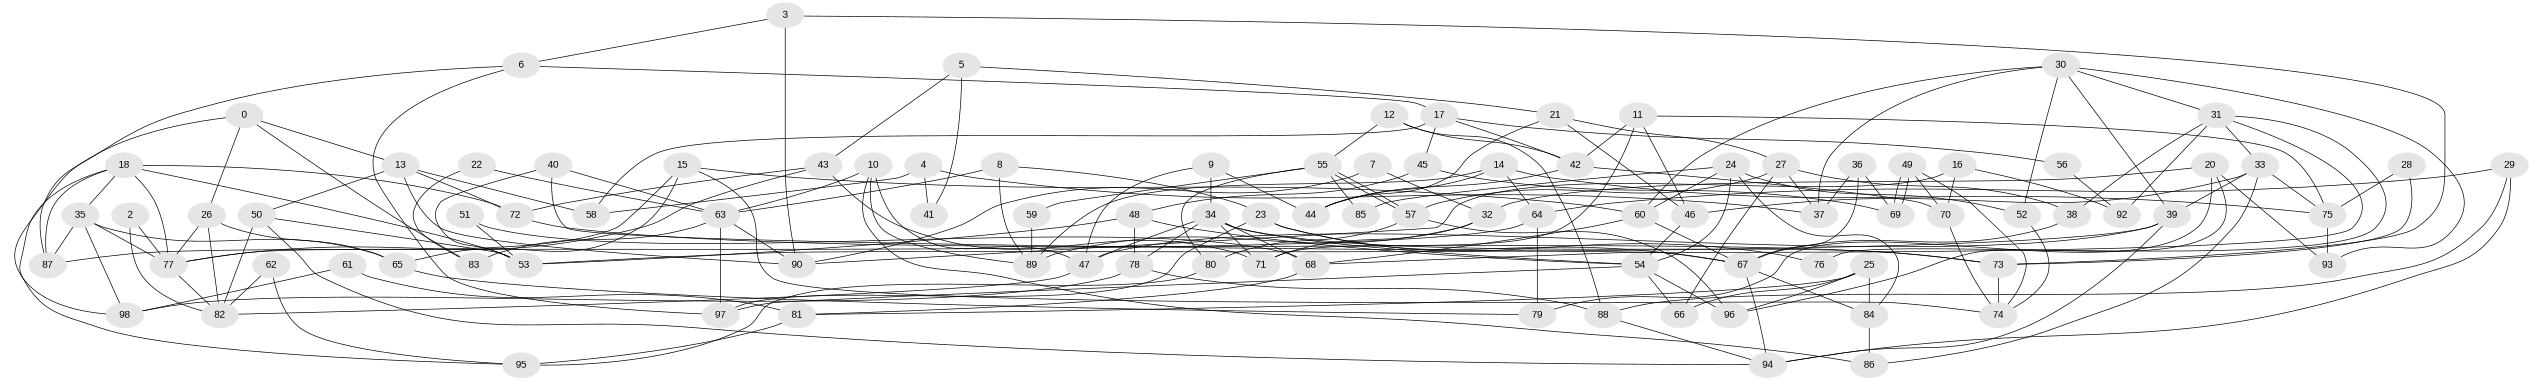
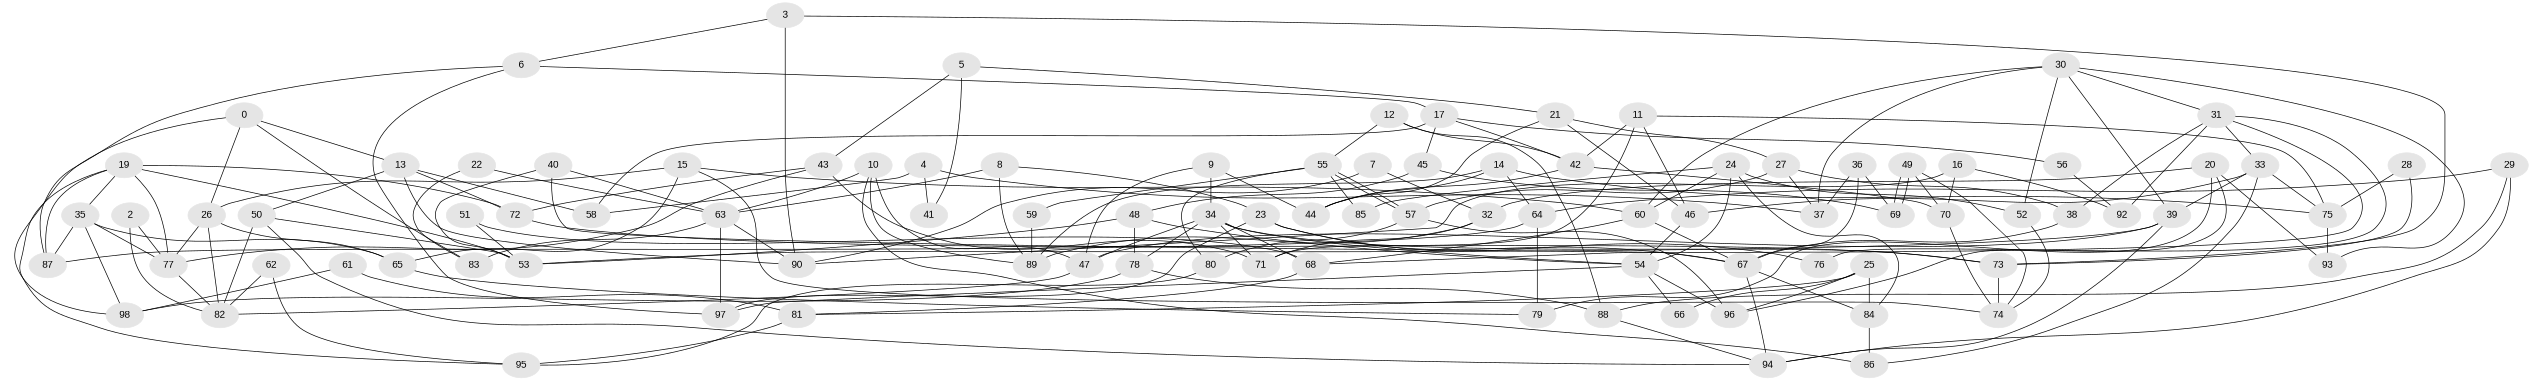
  graph {
    fontname="Liberation Sans"
    node [color=gray90 fontname="Liberation Sans" style=filled]
    edge [fontname="Liberation Sans"]
    n1 [label=0]
    13
    26
    83
    n5 [label=98]
    90
    58
    50
    72
    77
    82
    65
    2
    3
    6
    73
    17
    87
    97
    74
    4
    37
    41
    5
    21
    43
    44
    46
    27
    71
    42
    45
    56
    7
    32
    89
    8
    23
    63
    67
    76
    9
    34
    47
    54
    68
    78
    10
    86
    11
    75
    70
    93
    12
    55
    88
    85
    57
    59
    80
    94
    53
    14
    64
    79
    15
    60
    16
    92
    35
    69
    48
-   18
+   18 [label=19]
    95
    62
    20
    96
    66
    38
    22
    84
    24
    52
    25
    81
    28
    29
    30
    31
    39
    33
    36
    40
    49
    51
    61
    n1 -- 13
    n1 -- 26
    n1 -- 83
    n1 -- n5
    13 -- 90
    13 -- 58
    13 -- 50
    13 -- 72
    26 -- 77
    26 -- 82
    26 -- 65
    50 -- 82
    50 -- 94
    50 -- 53
    72 -- 73
    77 -- 82
    65 -- 79
    2 -- 77
    2 -- 82
    3 -- 90
    3 -- 6
    3 -- 73
    6 -- 17
    6 -- 87
    6 -- 97
    73 -- 74
    17 -- 58
    17 -- 42
    17 -- 45
    17 -- 56
    4 -- 58
    4 -- 37
    4 -- 41
    5 -- 41
    5 -- 21
    5 -- 43
    21 -- 44
    21 -- 46
    21 -- 27
    43 -- 72
    43 -- 77
    43 -- 71
    46 -- 54
    27 -- 37
    27 -- 57
-   27 -- 66
    27 -- 38
    42 -- 44
    42 -- 70
    45 -- 69
    45 -- 48
    56 -- 92
    7 -- 90
    7 -- 32
    32 -- 71
    32 -- 89
    8 -- 89
    8 -- 23
    8 -- 63
    23 -- 97
    23 -- 67
    23 -- 76
    63 -- 83
    63 -- 90
    63 -- 97
    67 -- 94
    67 -- 84
    9 -- 44
    9 -- 34
    9 -- 47
    34 -- 73
    34 -- 71
    34 -- 47
    34 -- 54
    34 -- 68
    34 -- 78
    47 -- 82
    54 -- 97
    54 -- 96
    54 -- 66
    68 -- 81
    78 -- n5
    78 -- 88
    10 -- 89
    10 -- 63
    10 -- 47
    10 -- 86
    11 -- 46
    11 -- 71
    11 -- 42
    11 -- 75
    75 -- 93
    70 -- 74
    12 -- 42
    12 -- 55
    12 -- 88
    55 -- 85
    55 -- 57
    55 -- 57
    55 -- 59
    55 -- 80
    88 -- 94
    57 -- 80
    57 -- 96
    59 -- 89
    80 -- 95
    14 -- 44
    14 -- 89
    14 -- 75
    14 -- 64
    64 -- 87
    64 -- 79
-   15 -- 77
+   15 -- 26
    15 -- 65
    15 -- 74
    15 -- 60
    60 -- 67
    60 -- 68
    16 -- 90
    16 -- 70
    16 -- 92
    35 -- n5
    35 -- 77
    35 -- 65
    35 -- 87
    48 -- 54
    48 -- 78
    48 -- 53
    18 -- 72
    18 -- 77
    18 -- 87
    18 -- 53
    18 -- 35
    18 -- 95
    62 -- 82
    62 -- 95
    20 -- 32
    20 -- 93
    20 -- 79
    20 -- 96
    38 -- 67
    22 -- 83
    22 -- 63
    84 -- 86
    24 -- 54
    24 -- 85
    24 -- 60
    24 -- 84
    24 -- 52
    52 -- 74
    25 -- 96
    25 -- 66
    25 -- 84
    25 -- 81
    81 -- 95
    28 -- 73
    28 -- 75
    29 -- 88
    29 -- 94
    29 -- 64
    30 -- 37
    30 -- 93
    30 -- 60
    30 -- 52
    30 -- 31
    30 -- 39
    31 -- 76
    31 -- 68
    31 -- 92
    31 -- 38
    31 -- 33
    39 -- 47
    39 -- 94
    39 -- 53
    33 -- 46
    33 -- 86
    33 -- 75
    33 -- 39
    36 -- 37
    36 -- 67
    36 -- 69
    40 -- 63
    40 -- 67
    40 -- 53
    49 -- 74
    49 -- 70
    49 -- 69
    49 -- 69
    51 -- 68
    51 -- 53
    61 -- n5
    61 -- 81
  }
